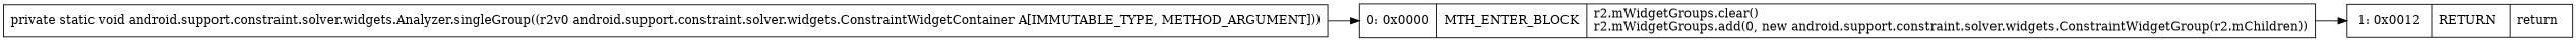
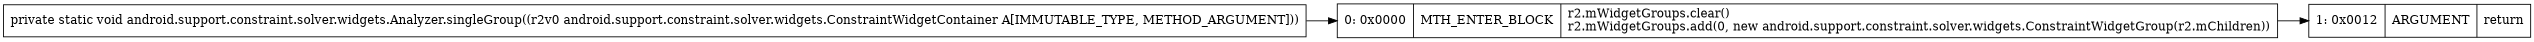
  digraph {
    rankdir=LR
    node [shape=record]
    n1 [label="{0\:\ 0x0000|MTH_ENTER_BLOCK\l|r2.mWidgetGroups.clear()\lr2.mWidgetGroups.add(0, new android.support.constraint.solver.widgets.ConstraintWidgetGroup(r2.mChildren))\l}"]
-   n2 [label="{1\:\ 0x0012|RETURN\l|return\l}"]
+   n2 [label="{1\:\ 0x0012|ARGUMENT\l|return\l}"]
    n3 [label="{private static void android.support.constraint.solver.widgets.Analyzer.singleGroup((r2v0 android.support.constraint.solver.widgets.ConstraintWidgetContainer A[IMMUTABLE_TYPE, METHOD_ARGUMENT])) }"]
    n1 -> n2
    n3 -> n1
  }
